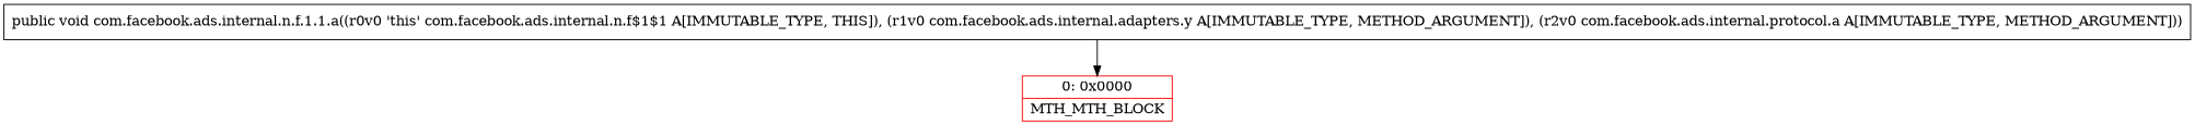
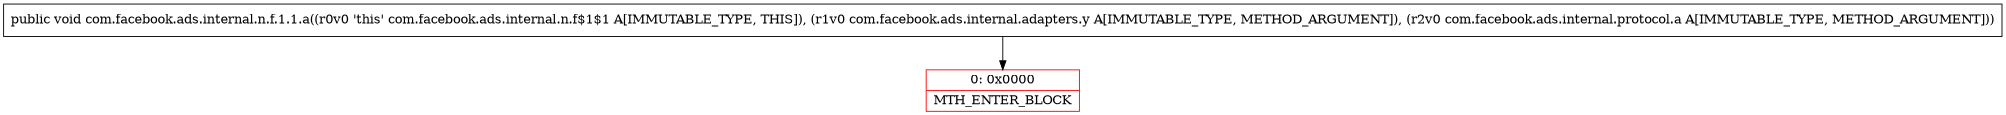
  digraph {
    node [shape=record]
-   n1 [color=red label="{0\:\ 0x0000|MTH_MTH_BLOCK\l}"]
+   n1 [color=red label="{0\:\ 0x0000|MTH_ENTER_BLOCK\l}"]
    n2 [label="{public void com.facebook.ads.internal.n.f.1.1.a((r0v0 'this' com.facebook.ads.internal.n.f$1$1 A[IMMUTABLE_TYPE, THIS]), (r1v0 com.facebook.ads.internal.adapters.y A[IMMUTABLE_TYPE, METHOD_ARGUMENT]), (r2v0 com.facebook.ads.internal.protocol.a A[IMMUTABLE_TYPE, METHOD_ARGUMENT])) }"]
    subgraph cluster_1 {
      label="R(0)"
    }
    n2 -> n1
  }
